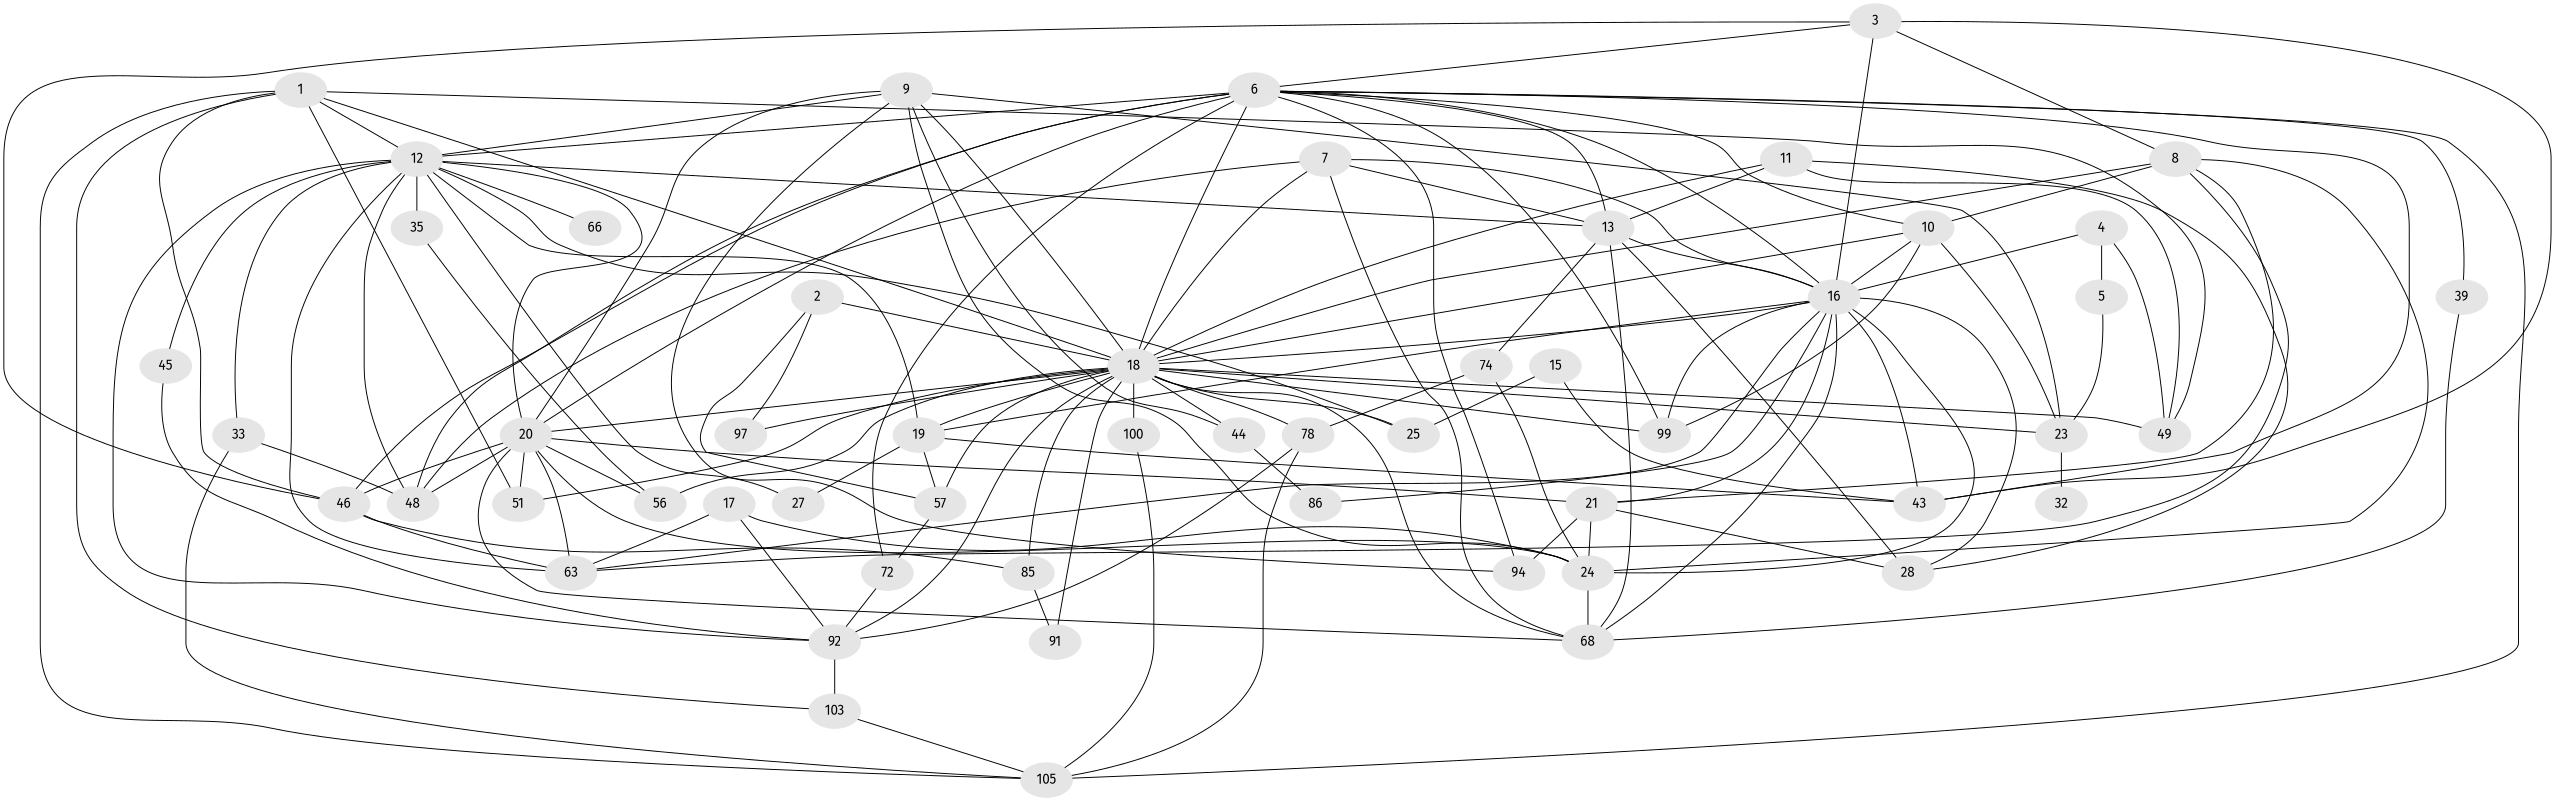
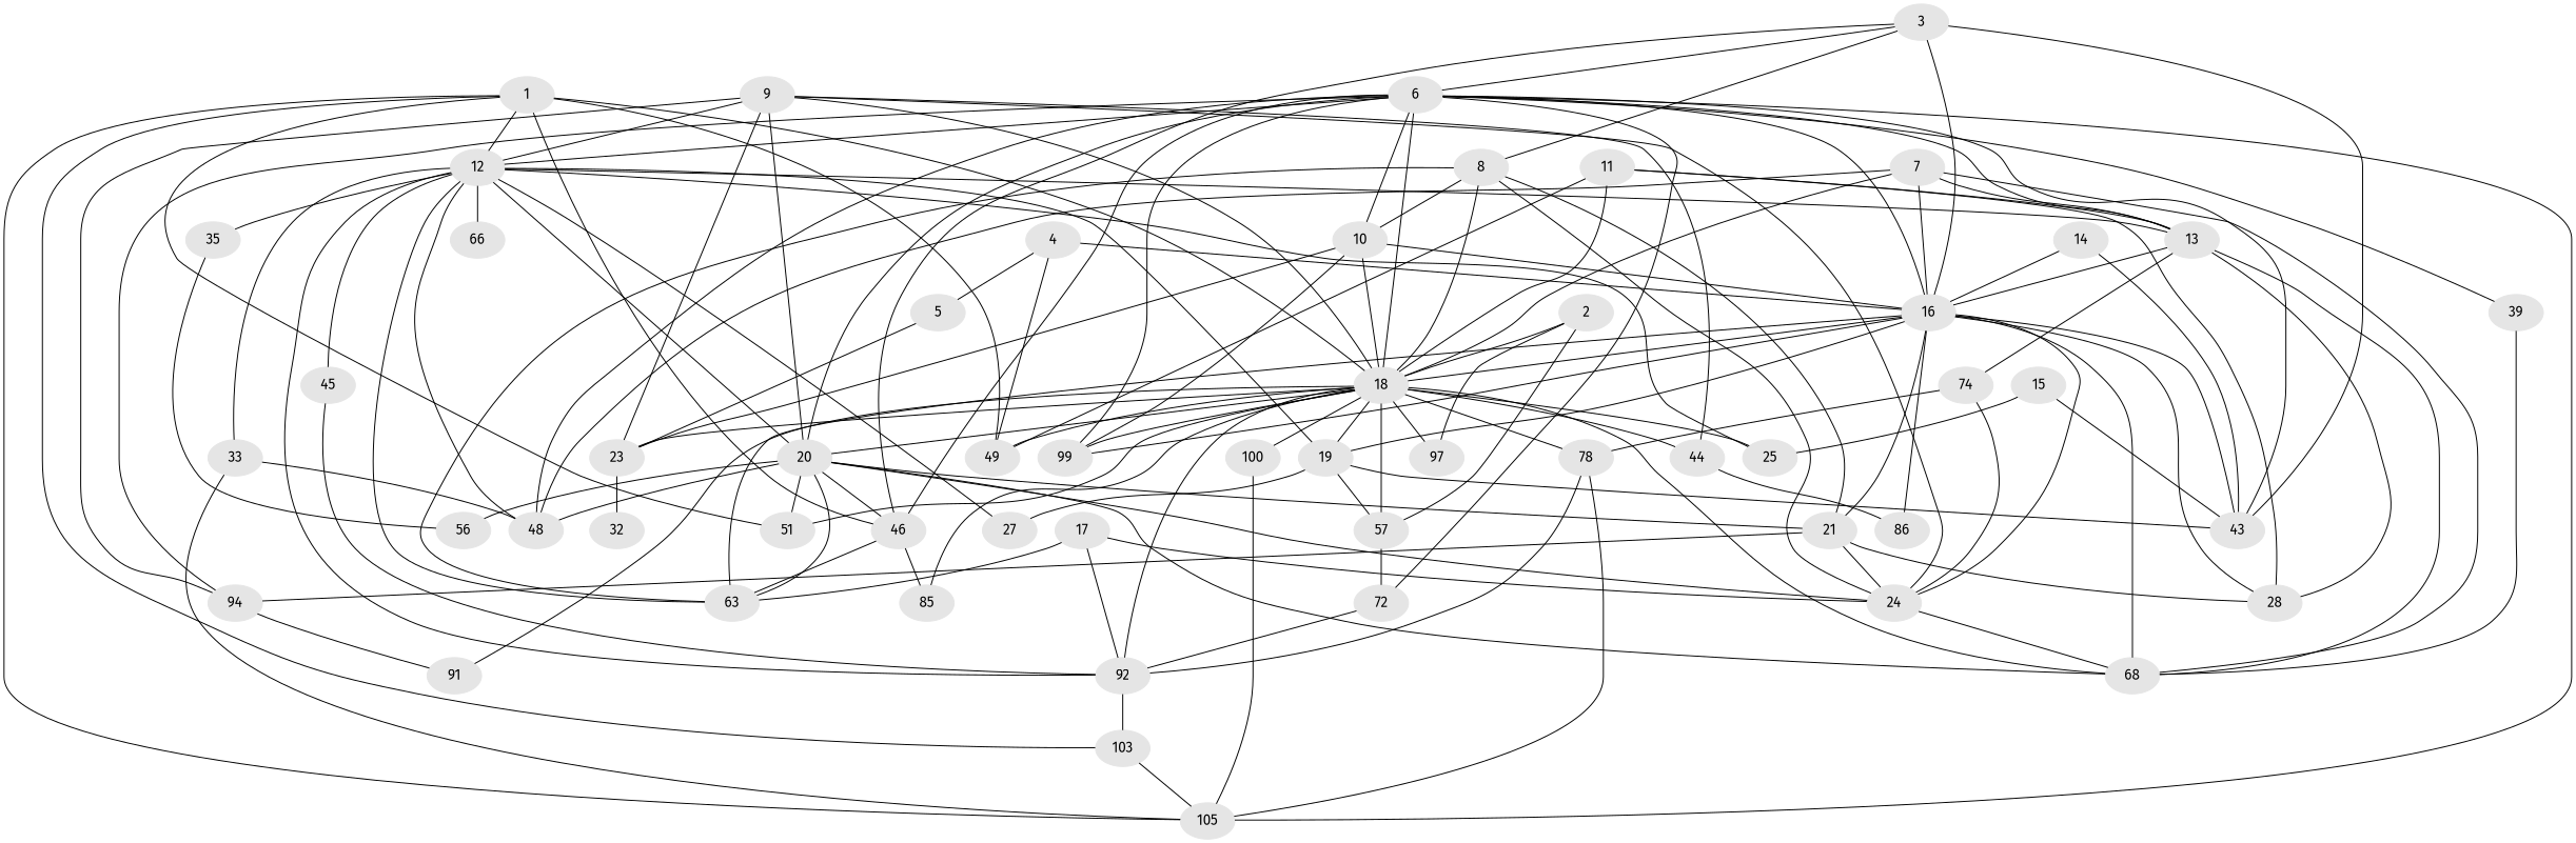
  graph {
    fontname="Fira Sans"
    node [color=gray90 fontname="Fira Sans" style=filled]
    edge [fontname="Fira Sans"]
    1 [super="+108+47"]
    12 [super="+50+31"]
    18 [super="+37+29"]
    46 [super="+102"]
    49 [super="+107"]
    51 [super="+53"]
    103
    105
    13 [super="+30"]
    20 [super="+42+38+75+22"]
    33
    48 [super="+55"]
    63 [super="+96+98"]
    19
    25
    27
    35
    45
    66
    92
    57 [super="+93"]
    97
    23 [super="+26"]
    99
    68
    44
    56
    78 [super="+87"]
    85
    91
    100
    2
    72
    3 [super="+106"]
    6 [super="+61+67"]
    8 [super="+62"]
    16 [super="+34+40"]
    43
    10 [super="+59"]
    39
    94
    21 [super="+84"]
    24 [super="+101+109"]
    28 [super="+58"]
    86
    4
    5
    32
    74
    7
    9 [super="+104"]
    11 [super="+36"]
+   14
    15
    17
    1 -- 12
    1 -- 18 [weight=2]
    1 -- 46
    1 -- 49
    1 -- 51
    1 -- 103
    1 -- 105
    12 -- 13
    12 -- 20
    12 -- 33
    12 -- 48 [weight=2]
    12 -- 63 [weight=2]
    12 -- 19
    12 -- 25
    12 -- 27
    12 -- 35 [weight=2]
    12 -- 45
    12 -- 66 [weight=2]
    12 -- 92
    18 -- 49
    18 -- 51 [weight=2]
    18 -- 20
    18 -- 19
    18 -- 25
    18 -- 92
    18 -- 57 [weight=2]
    18 -- 97
    18 -- 23 [weight=2]
    18 -- 99
    18 -- 68
    18 -- 44
-   18 -- 56 [weight=2]
    18 -- 78 [weight=2]
    18 -- 85
    18 -- 91
    18 -- 100 [weight=2]
    46 -- 63
    46 -- 85
    103 -- 105
    13 -- 68
    13 -- 16
    13 -- 28
    13 -- 74
    20 -- 46 [weight=2]
    20 -- 51 [weight=2]
    20 -- 48
    20 -- 63
    20 -- 68
    20 -- 56
    20 -- 21
    20 -- 24
    33 -- 105
    33 -- 48
    19 -- 27
    19 -- 57
    19 -- 43
    35 -- 56
    45 -- 92
    92 -- 103
    57 -- 72
    23 -- 32 [weight=2]
    44 -- 86
    78 -- 105
    78 -- 92
-   85 -- 91
+   94 -- 91
    100 -- 105
    2 -- 18
    2 -- 57
    2 -- 97
    72 -- 92
    3 -- 46
    3 -- 6
    3 -- 8
    3 -- 16 [weight=2]
    3 -- 43
    6 -- 12
    6 -- 18 [weight=4]
    6 -- 46
    6 -- 105
    6 -- 13
    6 -- 20
    6 -- 48
    6 -- 99
    6 -- 72
    6 -- 16
    6 -- 43
    6 -- 10
    6 -- 39
    6 -- 94
    8 -- 18
    8 -- 63
    8 -- 10
    8 -- 21
    8 -- 24
    16 -- 18
    16 -- 63
    16 -- 19
    16 -- 99
    16 -- 68
    16 -- 43
    16 -- 21
    16 -- 24
    16 -- 28
    16 -- 86 [weight=2]
    10 -- 18
    10 -- 23
    10 -- 99
    10 -- 16
    39 -- 68
    21 -- 94
    21 -- 24
    21 -- 28
    24 -- 68
    4 -- 49
    4 -- 16
    4 -- 5
    5 -- 23
    74 -- 78
    74 -- 24
    7 -- 18
    7 -- 13
    7 -- 48
    7 -- 68
    7 -- 16 [weight=2]
    9 -- 12
    9 -- 18
    9 -- 20
    9 -- 23
    9 -- 44
    9 -- 94
    9 -- 24
    11 -- 18 [weight=2]
    11 -- 49
    11 -- 13
    11 -- 28
+   14 -- 16
+   14 -- 43
    15 -- 25
    15 -- 43
    17 -- 63
    17 -- 92
    17 -- 24
  }
